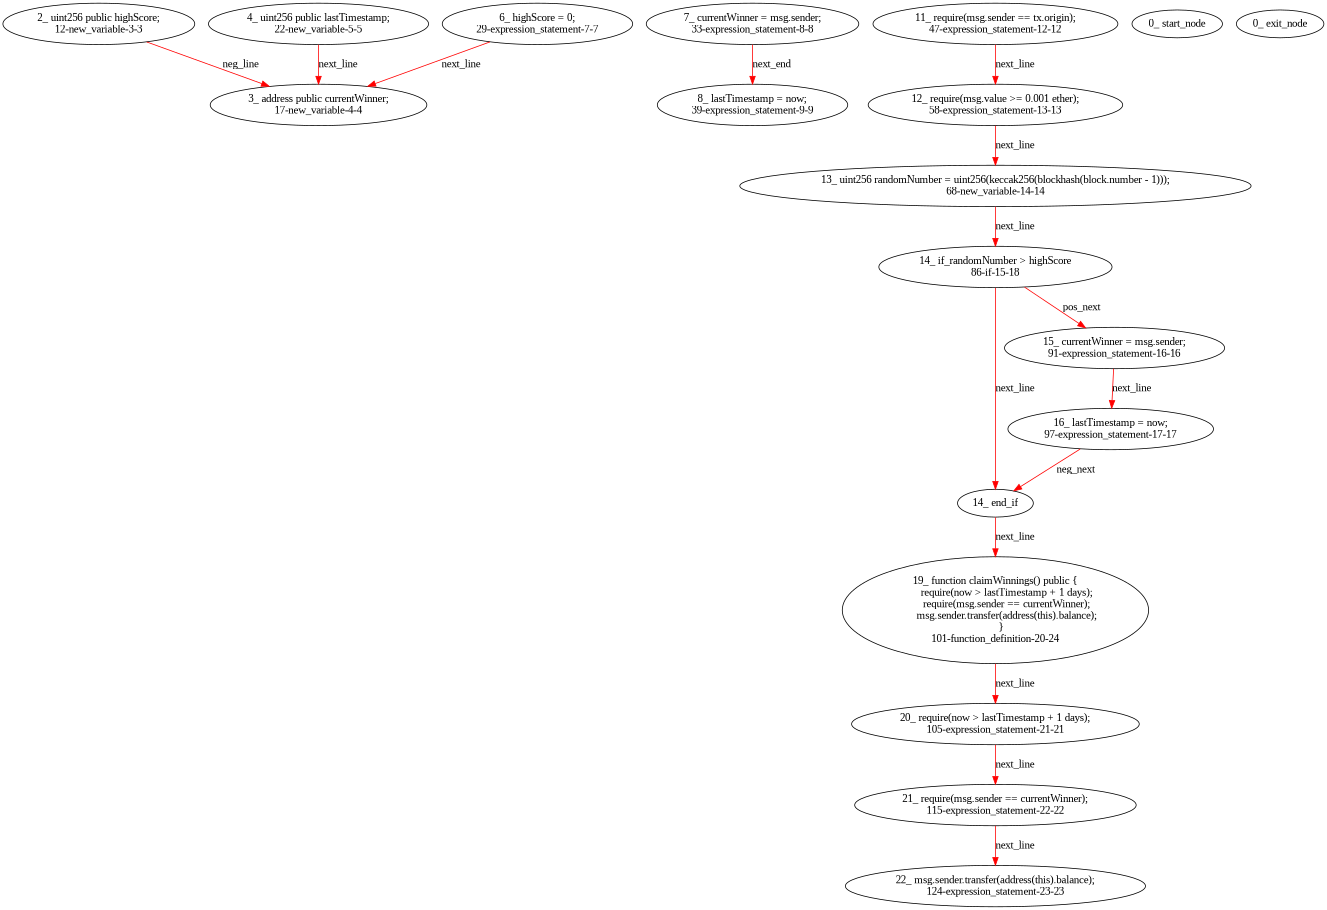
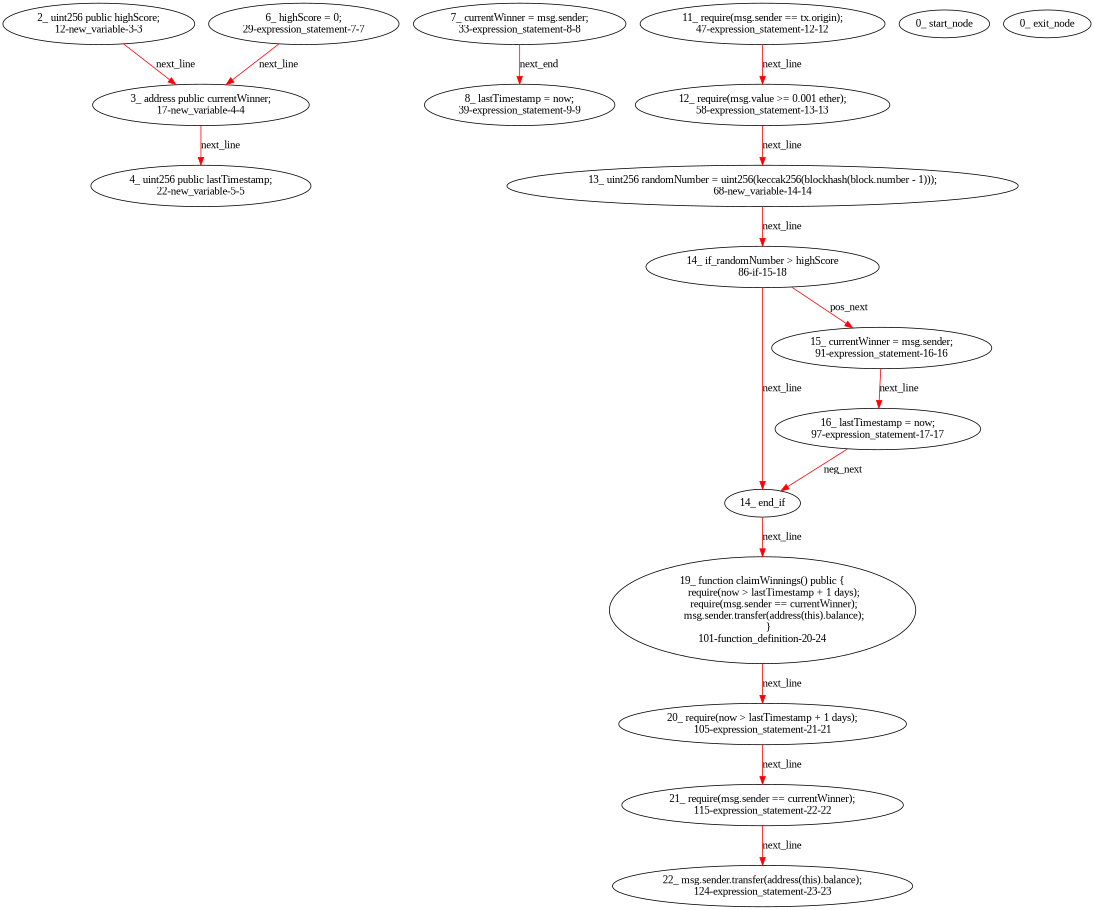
  digraph {
    fontname="Liberation Serif"
    node [fontname="Liberation Serif" type_label=expression_statement]
    edge [color=red controlflow_type=next_line edge_type=CFG_edge fontname="Liberation Serif"]
    n1 [label="2_ uint256 public highScore;\n12-new_variable-3-3" type_label=new_variable]
    n2 [label="3_ address public currentWinner;\n17-new_variable-4-4" type_label=new_variable]
    n3 [label="4_ uint256 public lastTimestamp;\n22-new_variable-5-5" type_label=new_variable]
    n4 [label="6_ highScore = 0;\n29-expression_statement-7-7"]
    n5 [label="7_ currentWinner = msg.sender;\n33-expression_statement-8-8"]
    n6 [label="8_ lastTimestamp = now;\n39-expression_statement-9-9"]
    n7 [label="11_ require(msg.sender == tx.origin);\n47-expression_statement-12-12"]
    n8 [label="12_ require(msg.value >= 0.001 ether);\n58-expression_statement-13-13"]
    n9 [label="13_ uint256 randomNumber = uint256(keccak256(blockhash(block.number - 1)));\n68-new_variable-14-14" type_label=new_variable]
    n10 [label="14_ if_randomNumber > highScore\n86-if-15-18" type_label=if]
    n11 [label="14_ end_if" type_label=end_if]
    n12 [label="15_ currentWinner = msg.sender;\n91-expression_statement-16-16"]
    n13 [label="19_ function claimWinnings() public {\n        require(now > lastTimestamp + 1 days);\n        require(msg.sender == currentWinner);\n        msg.sender.transfer(address(this).balance);\n    }\n101-function_definition-20-24" method="claimWinnings()" type_label=function_definition]
    n14 [label="16_ lastTimestamp = now;\n97-expression_statement-17-17"]
    n15 [label="20_ require(now > lastTimestamp + 1 days);\n105-expression_statement-21-21" method="claimWinnings()"]
    n16 [label="21_ require(msg.sender == currentWinner);\n115-expression_statement-22-22" method="claimWinnings()"]
    n17 [label="22_ msg.sender.transfer(address(this).balance);\n124-expression_statement-23-23" method="claimWinnings()"]
    n18 [label="0_ start_node" type_label=start]
    n19 [label="0_ exit_node" type_label=exit]
-   n1 -> n2 [label=neg_line]
-   n3 -> n2 [label=next_line]
+   n1 -> n2 [label=next_line]
+   n2 -> n3 [label=next_line]
    n4 -> n2 [label=next_line]
    n5 -> n6 [label=next_end]
    n7 -> n8 [label=next_line]
    n8 -> n9 [label=next_line]
    n9 -> n10 [label=next_line]
    n10 -> n11 [controlflow_type=neg_next label=next_line]
    n10 -> n12 [controlflow_type=pos_next label=pos_next]
    n11 -> n13 [label=next_line]
    n12 -> n14 [label=next_line]
    n13 -> n15 [label=next_line]
    n14 -> n11 [controlflow_type=end_if label=neg_next]
    n15 -> n16 [label=next_line]
    n16 -> n17 [label=next_line]
  }
